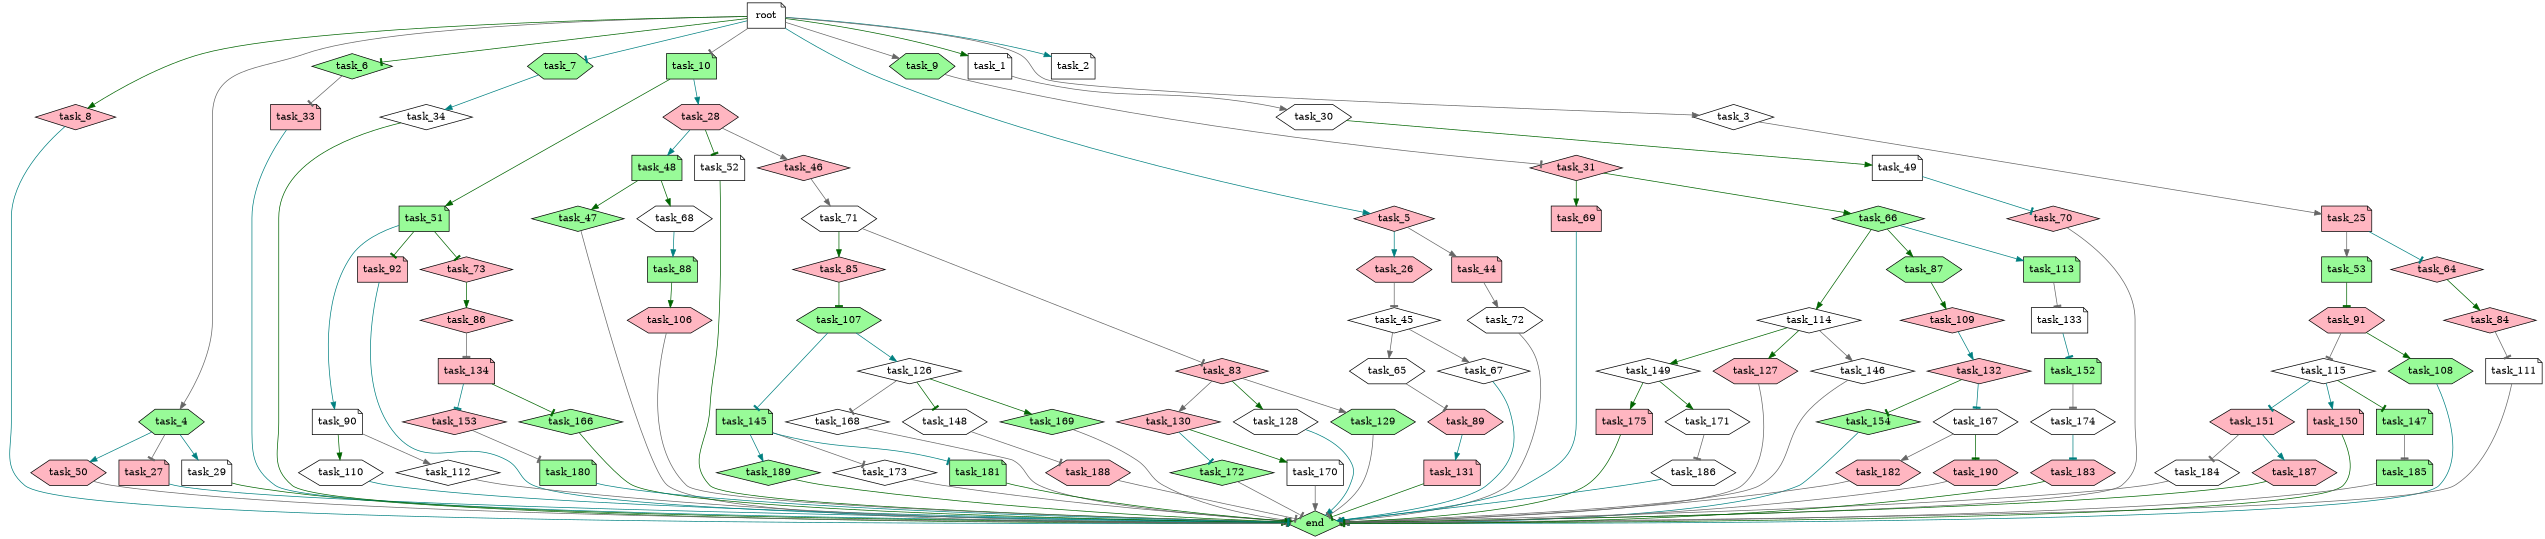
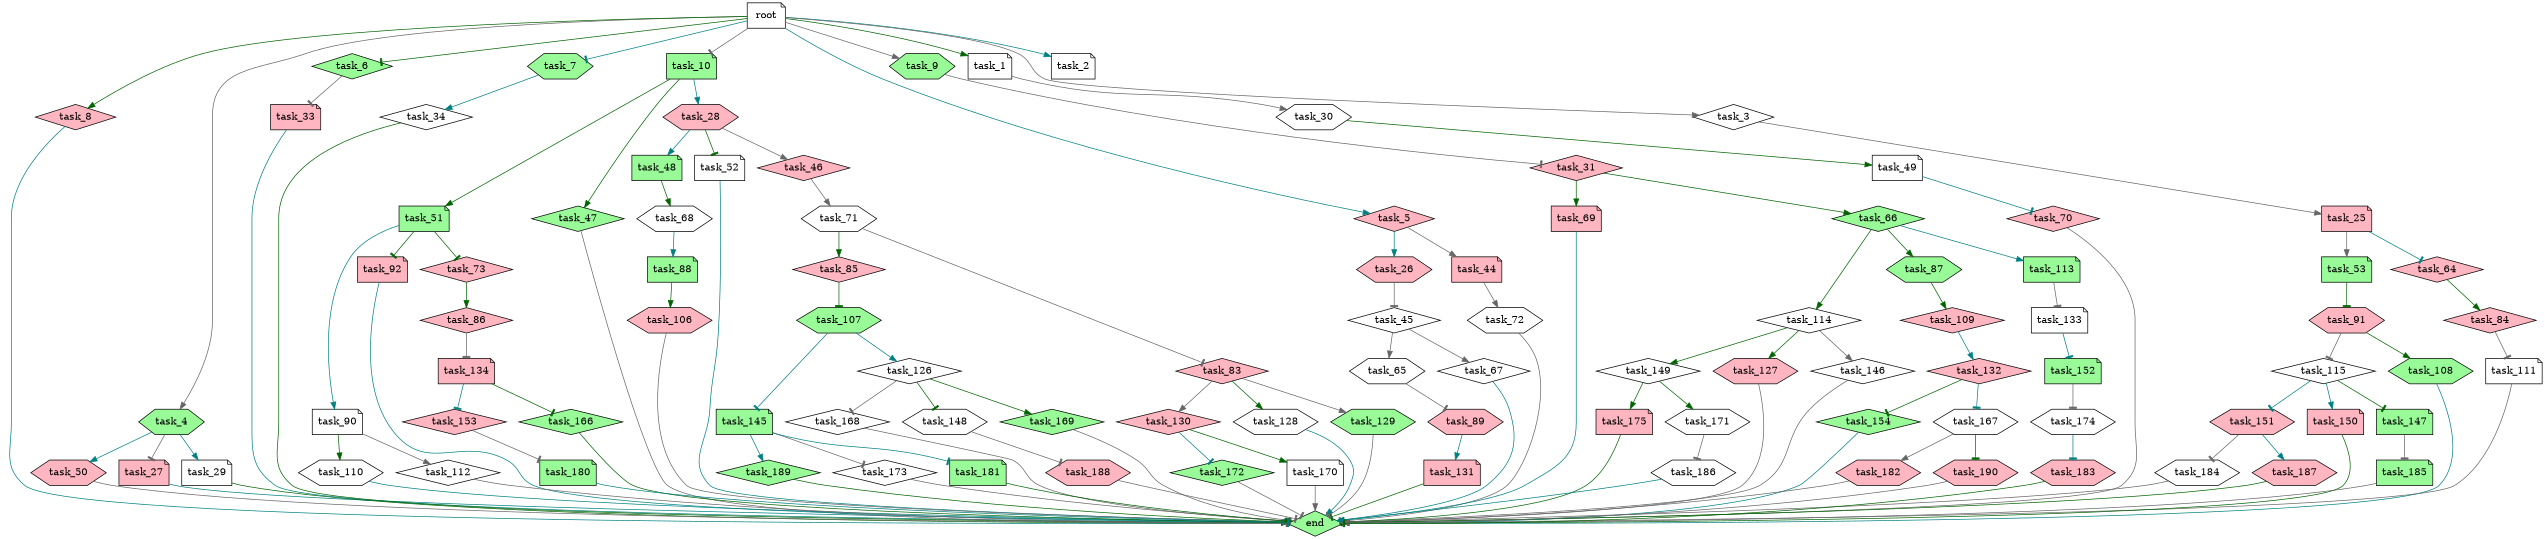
  digraph {
    node [fillcolor=lightpink shape=diamond style=filled]
    edge [arrowhead=normal color=gray40]
    root [fillcolor=white shape=note]
    task_1 [fillcolor=white shape=note]
    task_2 [fillcolor=white shape=note]
    task_3 [fillcolor=white]
    task_4 [fillcolor=palegreen shape=hexagon]
    task_5
    task_6 [fillcolor=palegreen]
    task_7 [fillcolor=palegreen shape=hexagon]
    task_8
    task_9 [fillcolor=palegreen shape=hexagon]
    task_10 [fillcolor=palegreen shape=note]
    task_30 [fillcolor=white shape=hexagon]
    task_25 [shape=note]
    task_27 [shape=note]
    task_29 [fillcolor=white shape=note]
    task_50 [shape=hexagon]
    task_26 [shape=hexagon]
    task_44 [shape=note]
    task_33 [shape=note]
    task_34 [fillcolor=white]
    end [fillcolor=palegreen]
    task_31
    task_28 [shape=hexagon]
    task_47 [fillcolor=palegreen]
    task_51 [fillcolor=palegreen shape=note]
    task_49 [fillcolor=white shape=note]
    task_53 [fillcolor=palegreen shape=note]
    task_64
    task_45 [fillcolor=white]
    task_72 [fillcolor=white shape=hexagon]
    task_66 [fillcolor=palegreen]
    task_69 [shape=note]
    task_46
    task_48 [fillcolor=palegreen shape=note]
    task_52 [fillcolor=white shape=note]
    task_73
    task_90 [fillcolor=white shape=note]
    task_92 [shape=note]
    task_91 [shape=hexagon]
    task_84
    task_65 [fillcolor=white shape=hexagon]
    task_67 [fillcolor=white]
    task_71 [fillcolor=white shape=hexagon]
    task_68 [fillcolor=white shape=hexagon]
    task_70
    task_87 [fillcolor=palegreen shape=hexagon]
    task_113 [fillcolor=palegreen shape=note]
    task_114 [fillcolor=white]
    task_89 [shape=hexagon]
    task_83
    task_85
    task_88 [fillcolor=palegreen shape=note]
    task_86
    task_110 [fillcolor=white shape=hexagon]
    task_112 [fillcolor=white]
    task_108 [fillcolor=palegreen shape=hexagon]
    task_115 [fillcolor=white]
    task_111 [fillcolor=white shape=note]
    task_131 [shape=note]
    task_109
    task_133 [fillcolor=white shape=note]
    task_127 [shape=hexagon]
    task_146 [fillcolor=white]
    task_149 [fillcolor=white]
    task_106 [shape=hexagon]
    task_128 [fillcolor=white shape=hexagon]
    task_129 [fillcolor=palegreen shape=hexagon]
    task_130
    task_107 [fillcolor=palegreen shape=hexagon]
    task_134 [shape=note]
    task_170 [fillcolor=white shape=note]
    task_172 [fillcolor=palegreen]
    task_126 [fillcolor=white]
    task_145 [fillcolor=palegreen shape=note]
    task_153
    task_166 [fillcolor=palegreen]
    task_132
    task_147 [fillcolor=palegreen shape=note]
    task_150 [shape=note]
    task_151 [shape=hexagon]
    task_148 [fillcolor=white shape=hexagon]
    task_168 [fillcolor=white]
    task_169 [fillcolor=palegreen]
    task_173 [fillcolor=white]
    task_181 [fillcolor=palegreen shape=note]
    task_189 [fillcolor=palegreen]
    task_154 [fillcolor=palegreen]
    task_167 [fillcolor=white shape=hexagon]
    task_152 [fillcolor=palegreen shape=note]
    task_171 [fillcolor=white shape=hexagon]
    task_175 [shape=note]
    task_185 [fillcolor=palegreen shape=note]
    task_184 [fillcolor=white shape=hexagon]
    task_187 [shape=hexagon]
    task_188 [shape=hexagon]
    task_182 [shape=hexagon]
    task_190 [shape=hexagon]
    task_174 [fillcolor=white shape=hexagon]
    task_180 [fillcolor=palegreen shape=note]
    task_186 [fillcolor=white shape=hexagon]
    task_183 [shape=hexagon]
    root -> task_1 [color=darkgreen]
    root -> task_2 [color=teal]
    root -> task_3
    root -> task_4
    root -> task_5 [color=teal]
    root -> task_6 [arrowhead=tee color=darkgreen]
    root -> task_7 [arrowhead=tee color=teal]
    root -> task_8 [color=darkgreen]
    root -> task_9
    root -> task_10 [arrowhead=tee]
    task_1 -> task_30
    task_3 -> task_25
    task_4 -> task_27 [arrowhead=tee]
    task_4 -> task_29 [color=teal]
    task_4 -> task_50 [color=teal]
    task_5 -> task_26 [color=teal]
    task_5 -> task_44
    task_6 -> task_33 [arrowhead=tee]
    task_7 -> task_34 [color=teal]
    task_8 -> end [arrowhead=tee color=teal]
    task_9 -> task_31 [arrowhead=tee]
    task_10 -> task_28 [color=teal]
-   task_48 -> task_47 [color=darkgreen]
+   task_10 -> task_47 [color=darkgreen]
    task_10 -> task_51 [color=darkgreen]
    task_30 -> task_49 [color=darkgreen]
    task_25 -> task_53
    task_25 -> task_64 [arrowhead=tee color=teal]
    task_27 -> end [color=teal]
    task_29 -> end [color=darkgreen]
    task_50 -> end
    task_26 -> task_45 [arrowhead=tee]
    task_44 -> task_72
    task_33 -> end [arrowhead=tee color=teal]
    task_34 -> end [color=darkgreen]
    task_31 -> task_66 [color=darkgreen]
    task_31 -> task_69 [color=darkgreen]
    task_28 -> task_46
    task_28 -> task_48 [color=teal]
    task_28 -> task_52 [arrowhead=tee color=darkgreen]
    task_47 -> end [arrowhead=tee]
    task_51 -> task_73 [arrowhead=tee color=darkgreen]
    task_51 -> task_90 [color=teal]
    task_51 -> task_92 [arrowhead=tee color=darkgreen]
    task_49 -> task_70 [arrowhead=tee color=teal]
    task_53 -> task_91 [arrowhead=tee color=darkgreen]
    task_64 -> task_84 [color=darkgreen]
    task_45 -> task_65
    task_45 -> task_67
    task_72 -> end [arrowhead=tee]
    task_66 -> task_87 [color=darkgreen]
    task_66 -> task_113 [color=teal]
    task_66 -> task_114 [color=darkgreen]
    task_69 -> end [color=teal]
    task_46 -> task_71
    task_48 -> task_68 [color=darkgreen]
-   task_52 -> end [color=darkgreen]
+   task_52 -> end [color=teal]
    task_73 -> task_86 [color=darkgreen]
    task_90 -> task_110 [color=darkgreen]
    task_90 -> task_112
    task_92 -> end [arrowhead=tee color=teal]
    task_91 -> task_108 [color=darkgreen]
    task_91 -> task_115 [arrowhead=tee]
    task_84 -> task_111 [arrowhead=tee]
    task_65 -> task_89 [arrowhead=tee]
    task_67 -> end [color=teal]
    task_71 -> task_83 [arrowhead=tee]
    task_71 -> task_85 [color=darkgreen]
    task_68 -> task_88 [color=teal]
    task_70 -> end [arrowhead=tee]
    task_87 -> task_109 [color=darkgreen]
    task_113 -> task_133 [arrowhead=tee]
    task_114 -> task_127 [color=darkgreen]
    task_114 -> task_146
    task_114 -> task_149 [color=darkgreen]
    task_89 -> task_131 [color=teal]
    task_83 -> task_128 [color=darkgreen]
    task_83 -> task_129
    task_83 -> task_130
    task_85 -> task_107 [arrowhead=tee color=darkgreen]
    task_88 -> task_106 [color=darkgreen]
    task_86 -> task_134 [arrowhead=tee]
    task_110 -> end [arrowhead=tee color=teal]
    task_112 -> end [arrowhead=tee]
    task_108 -> end [color=teal]
    task_115 -> task_147 [arrowhead=tee color=darkgreen]
    task_115 -> task_150 [color=teal]
    task_115 -> task_151 [arrowhead=tee color=teal]
    task_111 -> end
    task_131 -> end [arrowhead=tee color=darkgreen]
    task_109 -> task_132 [color=teal]
    task_133 -> task_152 [arrowhead=tee color=teal]
    task_127 -> end
    task_146 -> end [arrowhead=tee]
    task_149 -> task_171 [color=darkgreen]
    task_149 -> task_175 [color=darkgreen]
    task_106 -> end
    task_128 -> end [color=teal]
    task_129 -> end [arrowhead=tee]
    task_130 -> task_170 [color=darkgreen]
    task_130 -> task_172 [arrowhead=tee color=teal]
    task_107 -> task_126 [color=teal]
    task_107 -> task_145 [arrowhead=tee color=teal]
    task_134 -> task_153 [arrowhead=tee color=teal]
    task_134 -> task_166 [arrowhead=tee color=darkgreen]
    task_170 -> end
    task_172 -> end [arrowhead=tee]
    task_126 -> task_148 [arrowhead=tee color=darkgreen]
    task_126 -> task_168 [arrowhead=tee]
    task_126 -> task_169 [color=darkgreen]
    task_145 -> task_173 [arrowhead=tee]
    task_145 -> task_181 [arrowhead=tee color=teal]
    task_145 -> task_189 [color=teal]
    task_153 -> task_180 [arrowhead=tee]
    task_166 -> end [arrowhead=tee color=darkgreen]
    task_132 -> task_154 [arrowhead=tee color=darkgreen]
    task_132 -> task_167 [arrowhead=tee color=teal]
    task_147 -> task_185 [arrowhead=tee]
    task_150 -> end [color=darkgreen]
    task_151 -> task_184 [arrowhead=tee]
    task_151 -> task_187 [color=teal]
    task_148 -> task_188 [arrowhead=tee]
    task_168 -> end [arrowhead=tee]
    task_169 -> end
    task_173 -> end
    task_181 -> end [color=darkgreen]
    task_189 -> end [arrowhead=tee color=darkgreen]
    task_154 -> end [color=teal]
    task_167 -> task_182
    task_167 -> task_190 [arrowhead=tee color=darkgreen]
    task_152 -> task_174 [arrowhead=tee]
    task_171 -> task_186 [arrowhead=tee]
    task_175 -> end [arrowhead=tee color=darkgreen]
    task_185 -> end
    task_184 -> end
    task_187 -> end [color=darkgreen]
    task_188 -> end [arrowhead=tee]
    task_182 -> end
    task_190 -> end
    task_174 -> task_183 [arrowhead=tee color=teal]
    task_180 -> end [arrowhead=tee color=teal]
    task_186 -> end [color=teal]
    task_183 -> end [arrowhead=tee color=darkgreen]
  }
